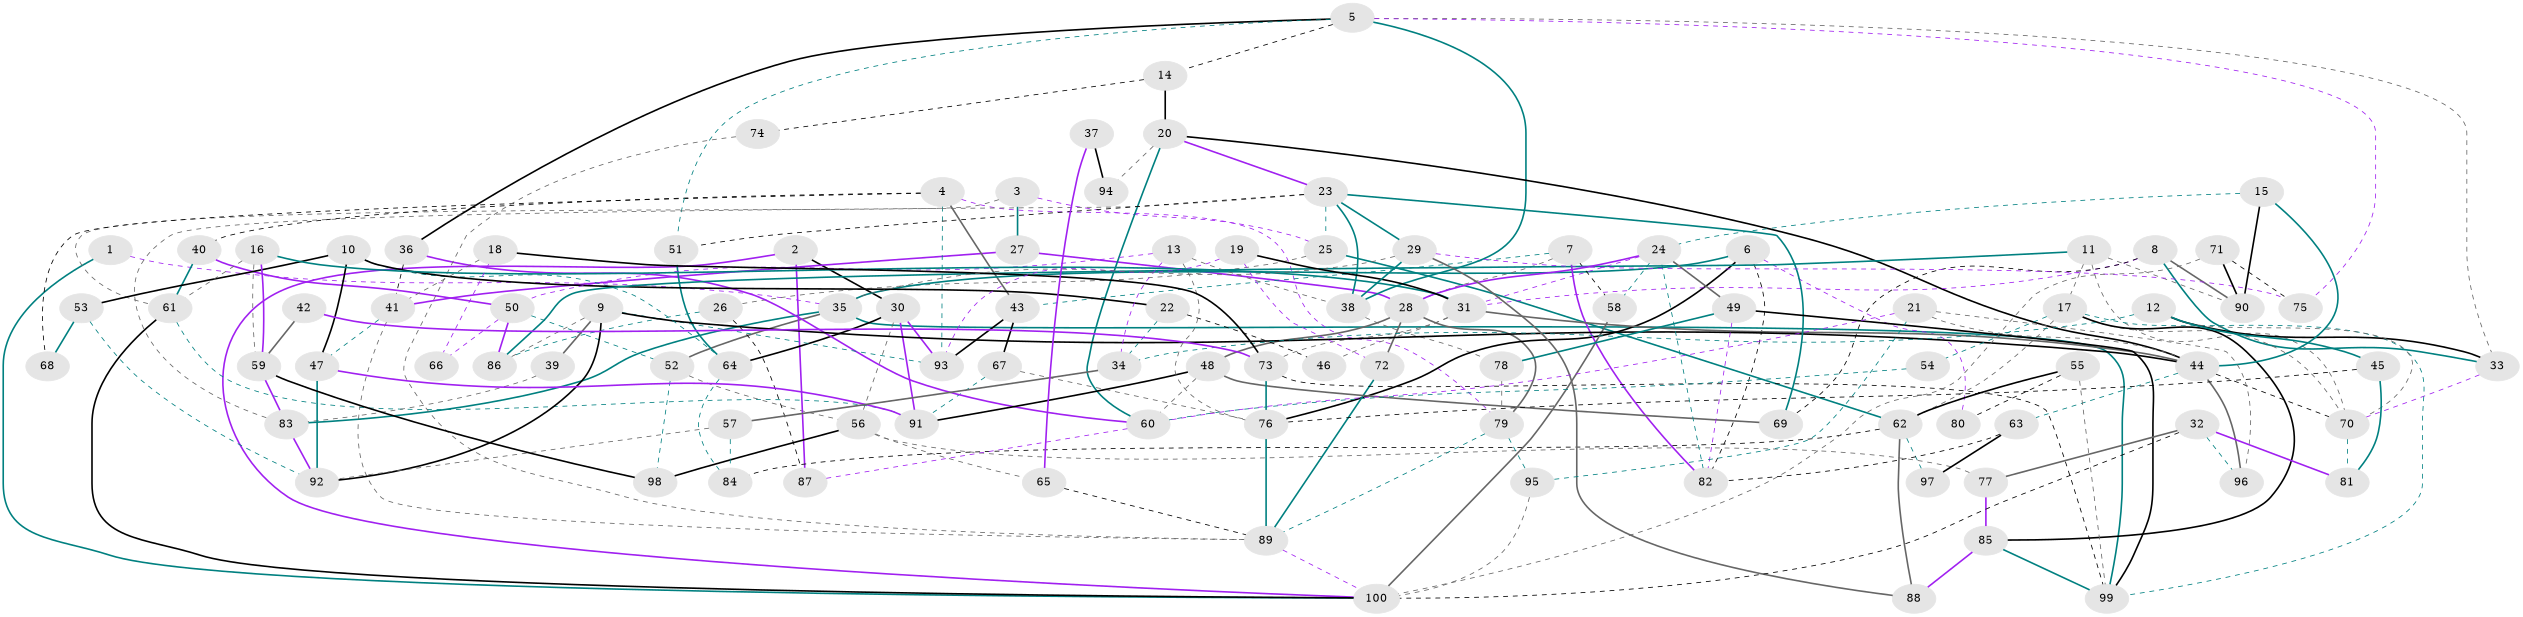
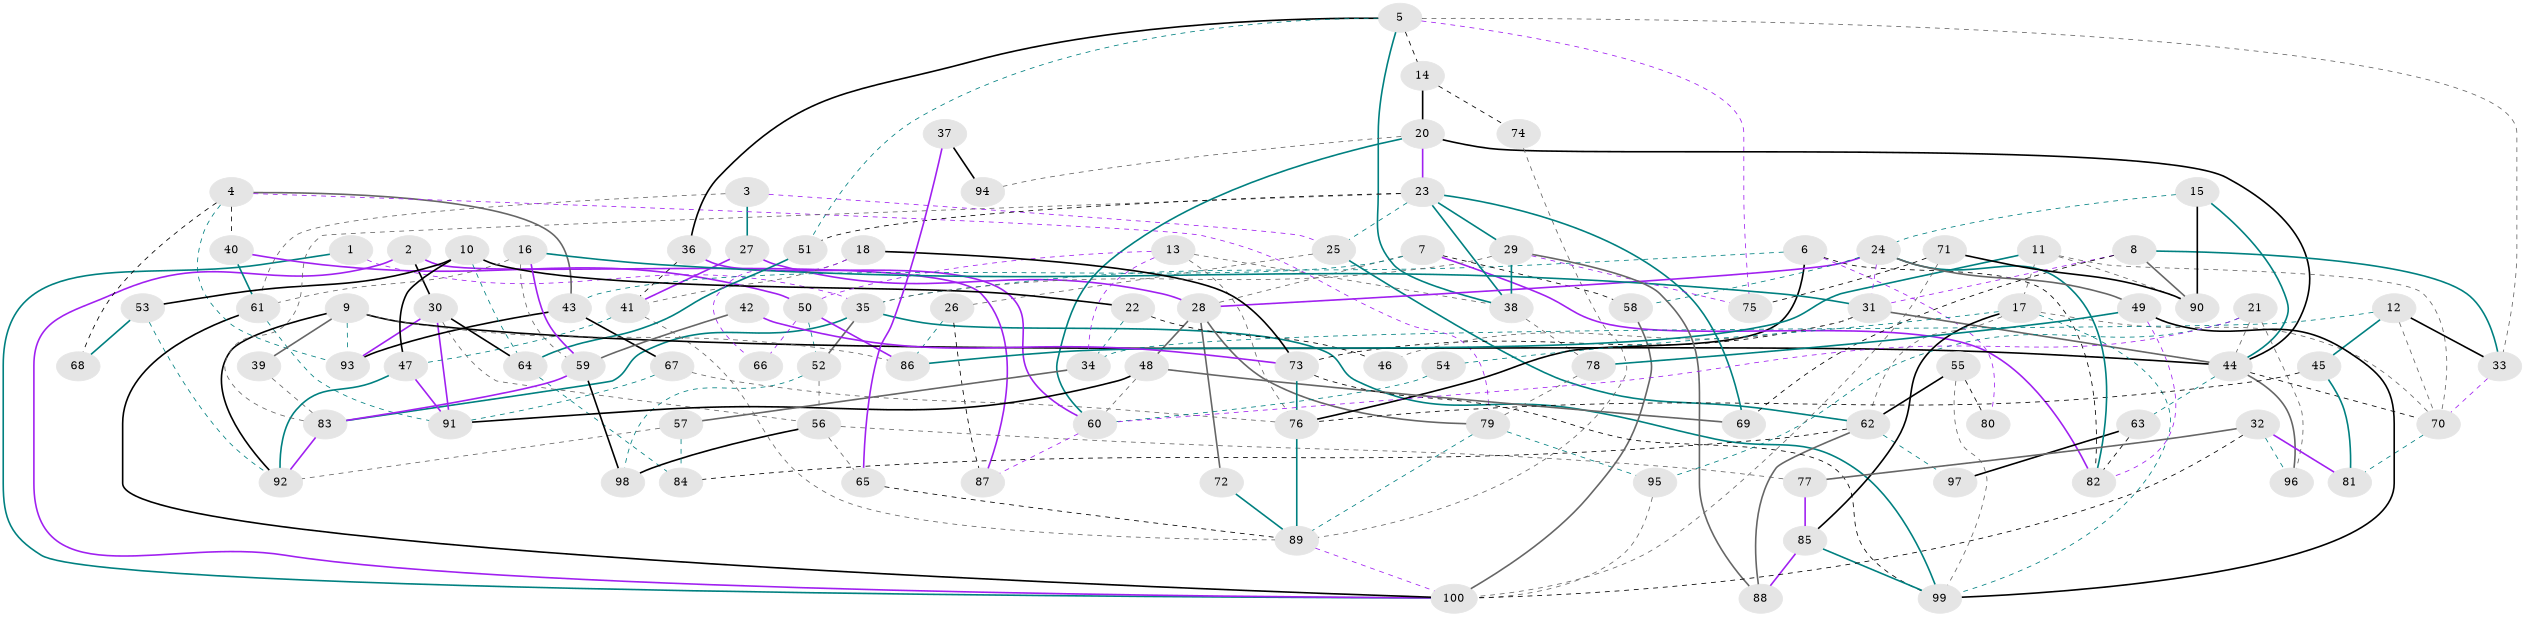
  graph {
    node [color=gray90 style=filled]
    edge [color=teal style=dashed]
    1
    35
    100
    99
    83
    52
    2
    30
    87
    93
    64
    56
    91
    3
    25
    27
    61
    62
    26
    28
    41
    4
    40
    43
    68
    79
    50
    67
    95
    89
    5
    14
    33
    36
    38
    51
    75
    20
    74
    70
    60
    78
    6
    76
    80
    82
    7
    58
    72
    48
    8
    31
    69
    90
    44
    73
    46
    9
    39
    86
    92
    96
    63
    10
    22
    47
    53
    34
    84
    11
    17
    54
    85
    81
    12
    45
    57
    13
    66
    23
    94
    15
    24
    49
    16
    59
    98
    88
    97
    18
-   19
    29
    21
    77
    65
    32
    37
    42
    55
    71
    1 -- 35 [color=purple]
    1 -- 100 [style=bold]
    35 -- 99 [style=bold]
    35 -- 83 [style=bold]
    35 -- 52 [color=gray40 style=bold]
    83 -- 92 [color=purple style=bold]
    52 -- 56 [color=gray40]
    52 -- 98
    2 -- 100 [color=purple style=bold]
    2 -- 30 [color=black style=bold]
    2 -- 87 [color=purple style=bold]
    30 -- 93 [color=purple style=bold]
    30 -- 64 [color=black style=bold]
    30 -- 56 [color=gray40]
    30 -- 91 [color=purple style=bold]
    64 -- 84
    56 -- 98 [color=black style=bold]
    56 -- 77 [color=gray40]
    56 -- 65 [color=gray40]
    3 -- 25 [color=purple]
    3 -- 27 [style=bold]
    3 -- 61 [color=gray40]
    25 -- 62 [style=bold]
    25 -- 26 [color=gray40]
    27 -- 28 [color=purple style=bold]
    27 -- 41 [color=purple style=bold]
    61 -- 100 [color=black style=bold]
    61 -- 91
    62 -- 84 [color=black]
    62 -- 88 [color=gray40 style=bold]
    62 -- 97
    26 -- 87 [color=black]
    26 -- 86
    28 -- 79 [color=gray40 style=bold]
    28 -- 72 [color=gray40 style=bold]
    28 -- 48 [color=gray40 style=bold]
    41 -- 89 [color=gray40]
    41 -- 47
    4 -- 93
    4 -- 40 [color=black]
    4 -- 43 [color=gray40 style=bold]
    4 -- 68 [color=black]
    4 -- 79 [color=purple]
    40 -- 61 [style=bold]
    40 -- 50 [color=purple style=bold]
    43 -- 93 [color=black style=bold]
    43 -- 67 [color=black style=bold]
    79 -- 95
    79 -- 89
    50 -- 52
    50 -- 86 [color=purple style=bold]
    50 -- 66 [color=purple]
    67 -- 91
    67 -- 76 [color=gray40]
    95 -- 100 [color=gray40]
    89 -- 100 [color=purple]
    5 -- 14 [color=black]
    5 -- 33 [color=gray40]
    5 -- 36 [color=black style=bold]
    5 -- 38 [style=bold]
    5 -- 51
    5 -- 75 [color=purple]
    14 -- 20 [color=black style=bold]
    14 -- 74 [color=black]
    33 -- 70 [color=purple]
    36 -- 41 [color=black]
    36 -- 60 [color=purple style=bold]
    38 -- 78 [color=gray40]
    51 -- 64 [style=bold]
    20 -- 60 [style=bold]
    20 -- 44 [color=black style=bold]
    20 -- 23 [color=purple style=bold]
    20 -- 94 [color=gray40]
    74 -- 89 [color=gray40]
    70 -- 81
    60 -- 87 [color=purple]
    78 -- 79 [color=gray40]
-   6 -- 35 [style=bold]
+   6 -- 35
    6 -- 76 [color=black style=bold]
    6 -- 80 [color=purple]
    6 -- 82 [color=black]
    76 -- 89 [style=bold]
    7 -- 28 [color=gray40]
    7 -- 43
    7 -- 82 [color=purple style=bold]
    7 -- 58 [color=black]
    58 -- 100 [color=gray40 style=bold]
    72 -- 89 [style=bold]
    48 -- 91 [color=black style=bold]
    48 -- 60 [color=gray40]
    48 -- 69 [color=gray40 style=bold]
    8 -- 33 [style=bold]
    8 -- 31 [color=purple]
    8 -- 69 [color=black]
    8 -- 90 [color=gray40 style=bold]
    31 -- 44 [color=gray40 style=bold]
-   31 -- 73 [color=gray40]
+   31 -- 73 [color=black]
    31 -- 46 [color=gray40]
    44 -- 70 [color=black]
    44 -- 96 [color=gray40 style=bold]
    44 -- 63
    73 -- 99 [color=black]
    73 -- 76 [style=bold]
    9 -- 93
    9 -- 44 [color=black style=bold]
    9 -- 39 [color=gray40 style=bold]
    9 -- 86 [color=gray40]
    9 -- 92 [color=black style=bold]
    39 -- 83 [color=gray40]
    63 -- 82 [color=black]
    63 -- 97 [color=black style=bold]
    10 -- 64
    10 -- 22 [color=black style=bold]
    10 -- 47 [color=black style=bold]
    10 -- 53 [color=black style=bold]
    22 -- 46 [color=black]
    22 -- 34
    47 -- 91 [color=purple style=bold]
    47 -- 92 [style=bold]
    53 -- 68 [style=bold]
    53 -- 92
    34 -- 57 [color=gray40 style=bold]
    11 -- 70 [color=gray40]
    11 -- 90 [color=gray40]
    11 -- 86 [style=bold]
    11 -- 17 [color=gray40]
    17 -- 99
    17 -- 62 [color=gray40]
    17 -- 70 [color=gray40]
    17 -- 54
    17 -- 85 [color=black style=bold]
    54 -- 60
    85 -- 99 [style=bold]
    85 -- 88 [color=purple style=bold]
    12 -- 33 [color=black style=bold]
    12 -- 70 [color=gray40]
    12 -- 34
    12 -- 45 [style=bold]
    45 -- 76 [color=black]
    45 -- 81 [style=bold]
    57 -- 92 [color=gray40]
    57 -- 84
    13 -- 50 [color=purple]
    13 -- 38 [color=gray40]
    13 -- 76 [color=gray40]
    13 -- 34 [color=purple]
    23 -- 83 [color=gray40]
    23 -- 25
    23 -- 38 [style=bold]
    23 -- 51 [color=black]
    23 -- 69 [style=bold]
    23 -- 29 [style=bold]
    15 -- 90 [color=black style=bold]
    15 -- 44 [style=bold]
    15 -- 24
    24 -- 28 [color=purple style=bold]
-   24 -- 82
+   24 -- 82 [style=bold]
    24 -- 58
    24 -- 31 [color=purple]
    24 -- 49 [color=gray40 style=bold]
    49 -- 99 [color=black style=bold]
    49 -- 78 [style=bold]
    49 -- 82 [color=purple]
    16 -- 61 [color=gray40]
    16 -- 31 [style=bold]
    16 -- 59 [color=gray40]
    16 -- 59 [color=purple style=bold]
    59 -- 83 [color=purple style=bold]
    59 -- 98 [color=black style=bold]
    18 -- 41 [color=gray40]
    18 -- 73 [color=black style=bold]
    18 -- 66 [color=purple]
-   19 -- 93 [color=purple]
-   19 -- 72 [color=purple]
-   19 -- 31 [color=black style=bold]
    29 -- 35 [color=gray40]
    29 -- 38 [style=bold]
    29 -- 75 [color=purple]
    29 -- 88 [color=gray40 style=bold]
    21 -- 95
    21 -- 60 [color=purple]
    21 -- 44 [color=gray40]
    21 -- 96 [color=gray40]
    77 -- 85 [color=purple style=bold]
    65 -- 89 [color=black]
    32 -- 100 [color=black]
    32 -- 96
    32 -- 81 [color=purple style=bold]
    32 -- 77 [color=gray40 style=bold]
    37 -- 94 [color=black style=bold]
    37 -- 65 [color=purple style=bold]
    42 -- 73 [color=purple style=bold]
    42 -- 59 [color=gray40 style=bold]
    55 -- 99 [color=gray40]
    55 -- 62 [color=black style=bold]
    55 -- 80 [color=black]
    71 -- 100 [color=gray40]
    71 -- 75 [color=black]
    71 -- 90 [color=black style=bold]
  }
